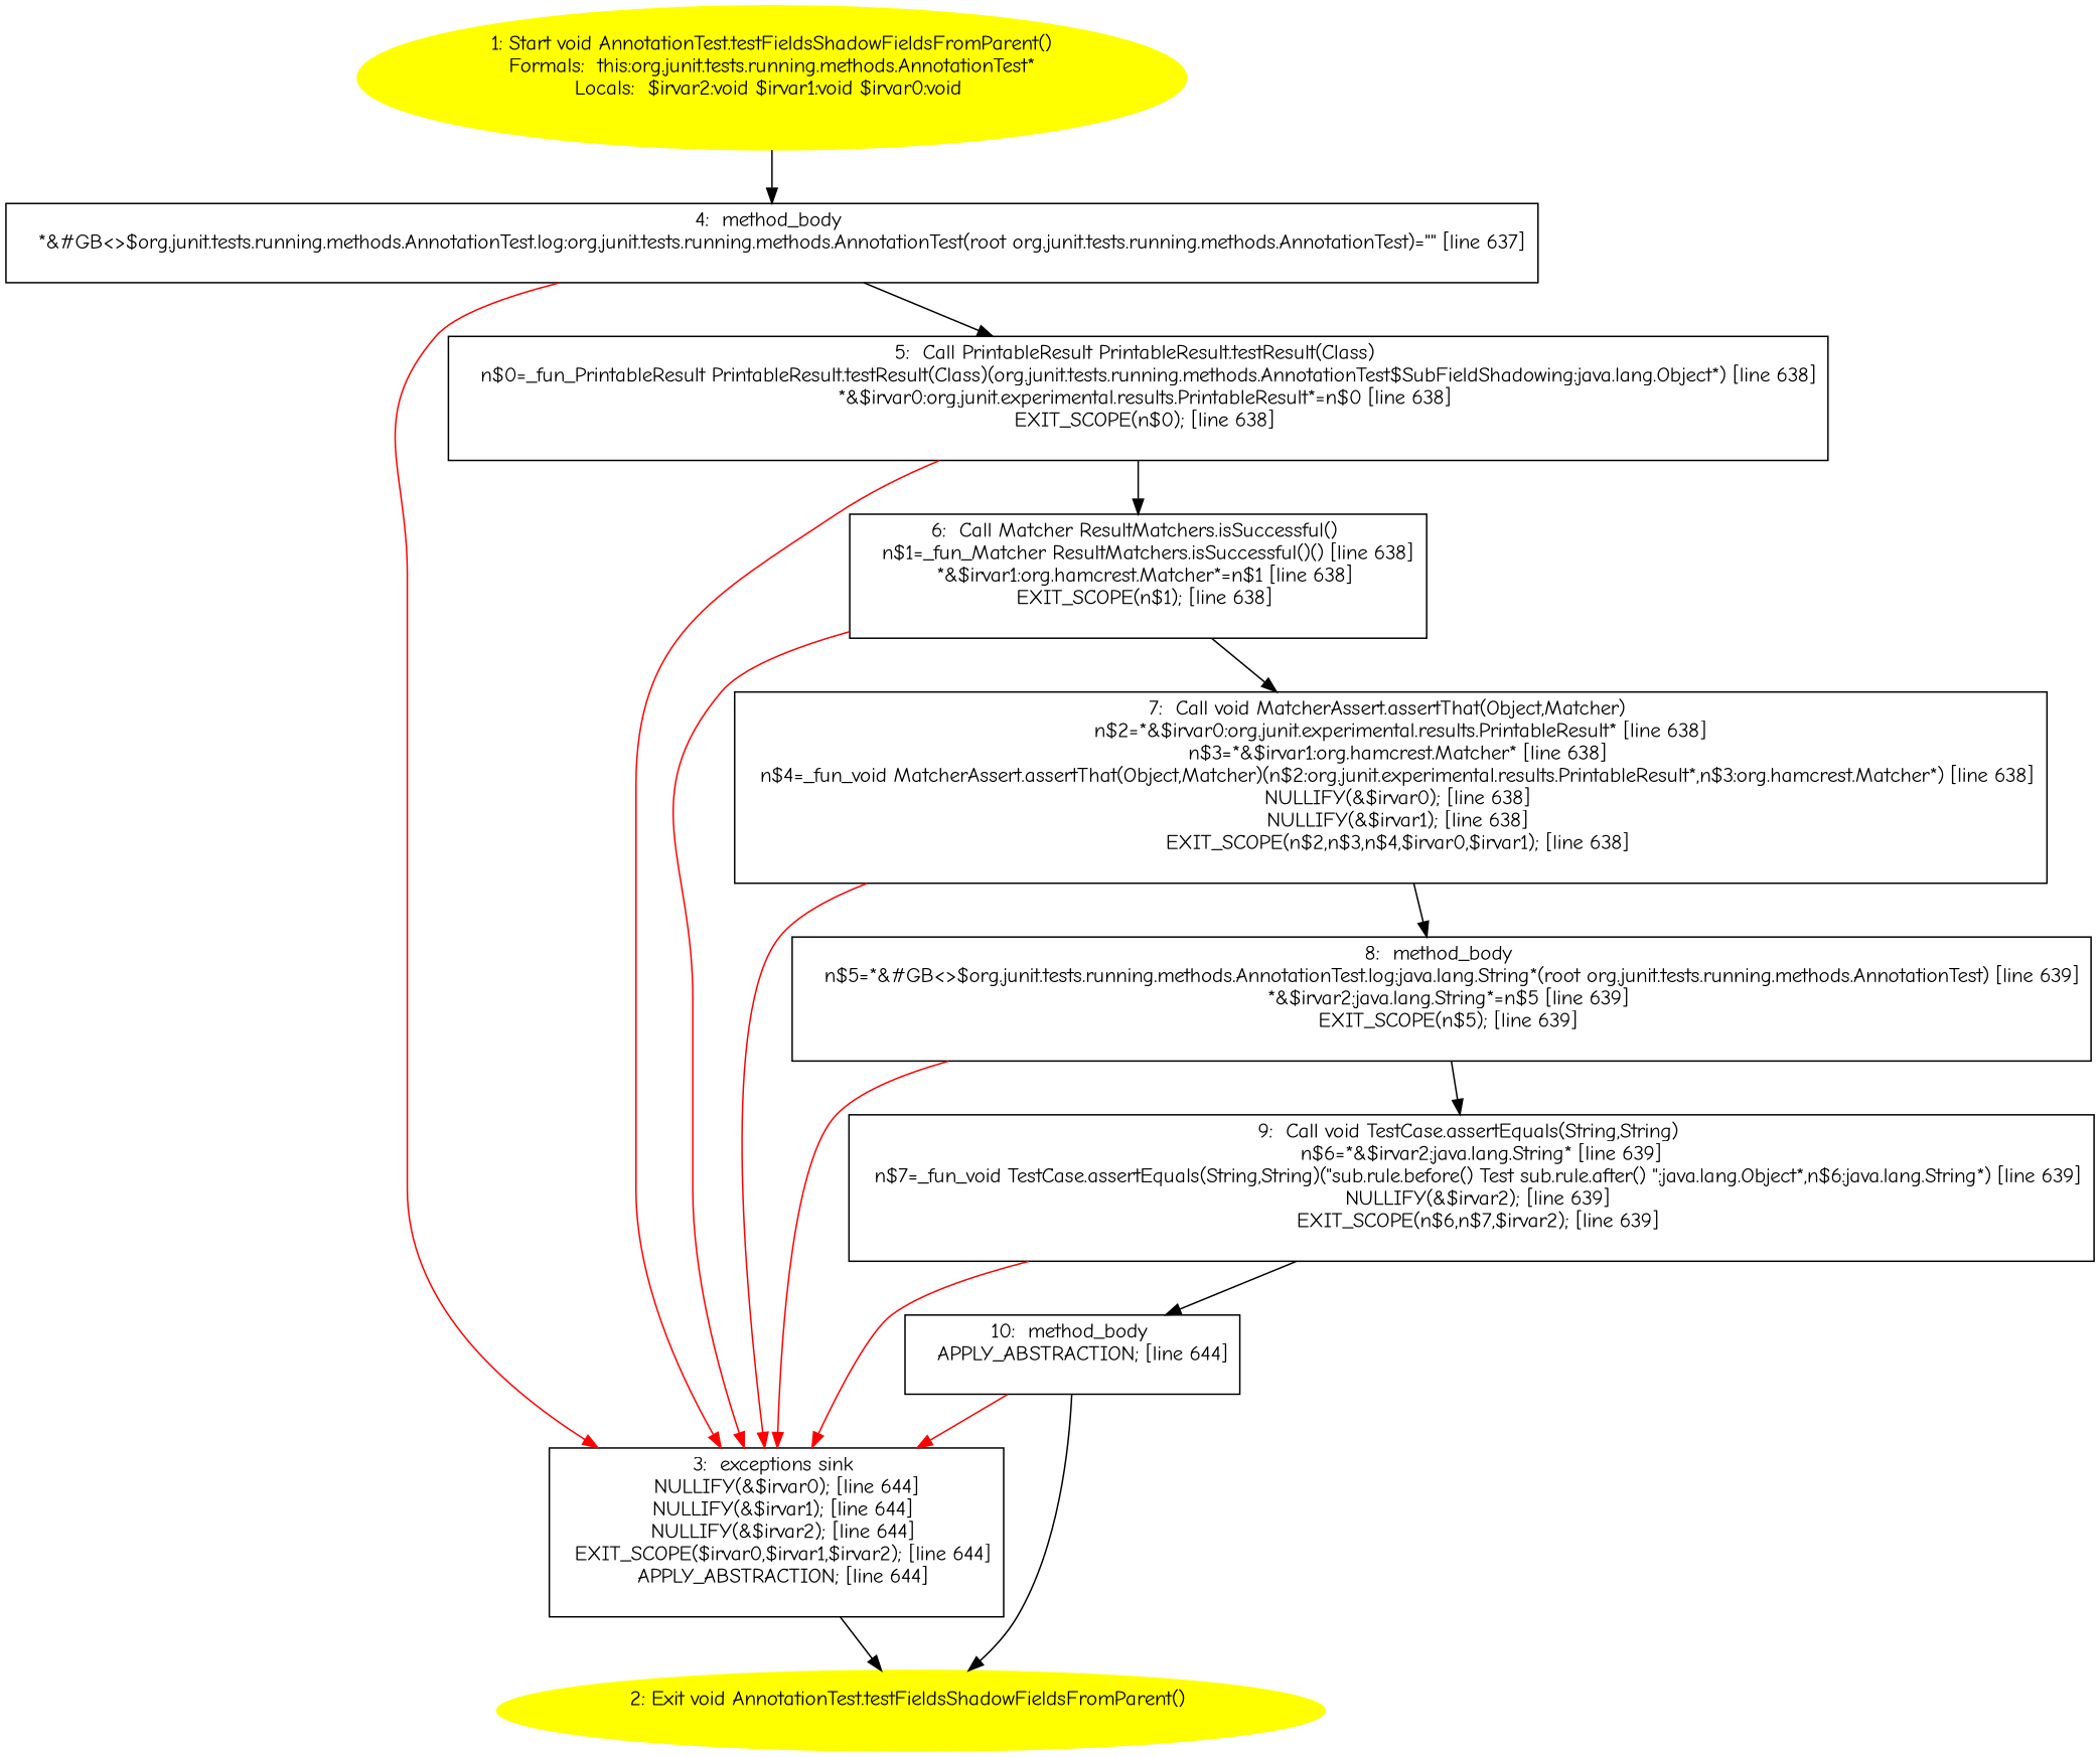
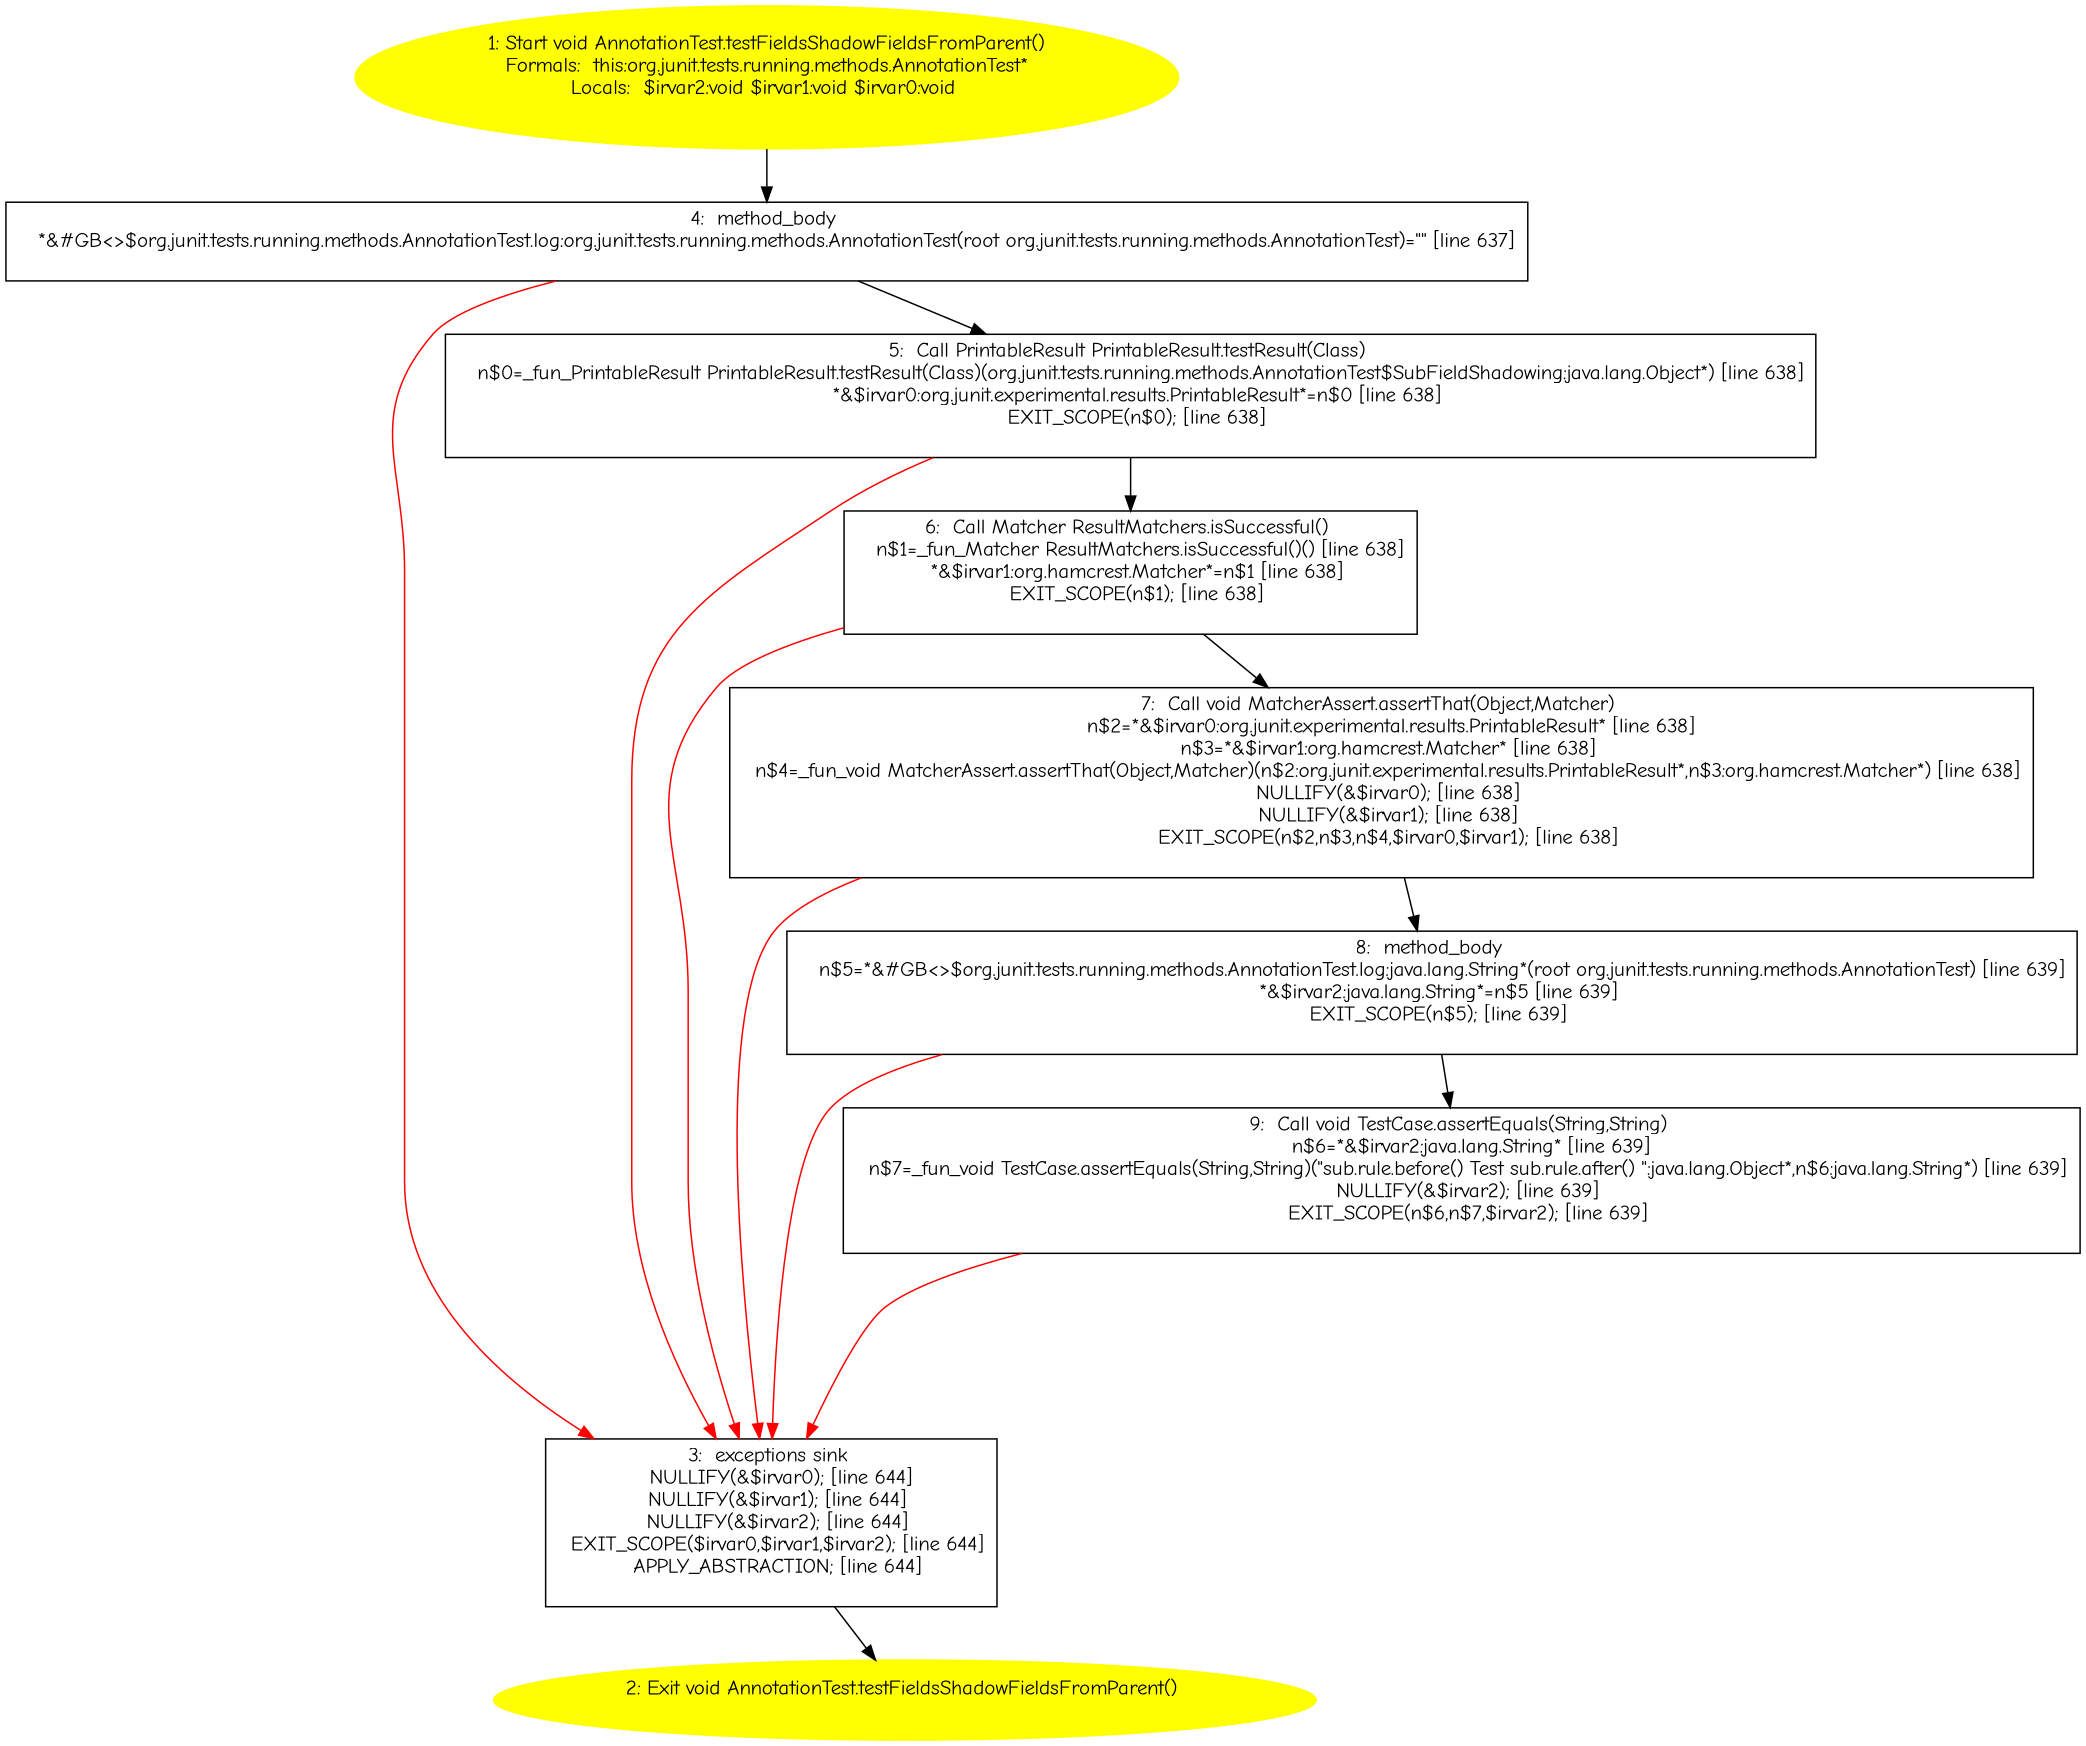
  digraph {
    fontname="Comic Neue"
    node [fontname="Comic Neue" shape=box]
    edge [fontname="Comic Neue"]
    n1 [color=yellow label="1: Start void AnnotationTest.testFieldsShadowFieldsFromParent()\nFormals:  this:org.junit.tests.running.methods.AnnotationTest*\nLocals:  $irvar2:void $irvar1:void $irvar0:void \n  " style=filled shape=""]
    n2 [label="4:  method_body \n   *&#GB<>$org.junit.tests.running.methods.AnnotationTest.log:org.junit.tests.running.methods.AnnotationTest(root org.junit.tests.running.methods.AnnotationTest)=\"\" [line 637]\n "]
    n3 [label="3:  exceptions sink \n   NULLIFY(&$irvar0); [line 644]\n  NULLIFY(&$irvar1); [line 644]\n  NULLIFY(&$irvar2); [line 644]\n  EXIT_SCOPE($irvar0,$irvar1,$irvar2); [line 644]\n  APPLY_ABSTRACTION; [line 644]\n "]
    n4 [label="5:  Call PrintableResult PrintableResult.testResult(Class) \n   n$0=_fun_PrintableResult PrintableResult.testResult(Class)(org.junit.tests.running.methods.AnnotationTest$SubFieldShadowing:java.lang.Object*) [line 638]\n  *&$irvar0:org.junit.experimental.results.PrintableResult*=n$0 [line 638]\n  EXIT_SCOPE(n$0); [line 638]\n "]
    n5 [color=yellow label="2: Exit void AnnotationTest.testFieldsShadowFieldsFromParent() \n  " style=filled shape=""]
    n6 [label="6:  Call Matcher ResultMatchers.isSuccessful() \n   n$1=_fun_Matcher ResultMatchers.isSuccessful()() [line 638]\n  *&$irvar1:org.hamcrest.Matcher*=n$1 [line 638]\n  EXIT_SCOPE(n$1); [line 638]\n "]
    n7 [label="7:  Call void MatcherAssert.assertThat(Object,Matcher) \n   n$2=*&$irvar0:org.junit.experimental.results.PrintableResult* [line 638]\n  n$3=*&$irvar1:org.hamcrest.Matcher* [line 638]\n  n$4=_fun_void MatcherAssert.assertThat(Object,Matcher)(n$2:org.junit.experimental.results.PrintableResult*,n$3:org.hamcrest.Matcher*) [line 638]\n  NULLIFY(&$irvar0); [line 638]\n  NULLIFY(&$irvar1); [line 638]\n  EXIT_SCOPE(n$2,n$3,n$4,$irvar0,$irvar1); [line 638]\n "]
    n8 [label="8:  method_body \n   n$5=*&#GB<>$org.junit.tests.running.methods.AnnotationTest.log:java.lang.String*(root org.junit.tests.running.methods.AnnotationTest) [line 639]\n  *&$irvar2:java.lang.String*=n$5 [line 639]\n  EXIT_SCOPE(n$5); [line 639]\n "]
    n9 [label="9:  Call void TestCase.assertEquals(String,String) \n   n$6=*&$irvar2:java.lang.String* [line 639]\n  n$7=_fun_void TestCase.assertEquals(String,String)(\"sub.rule.before() Test sub.rule.after() \":java.lang.Object*,n$6:java.lang.String*) [line 639]\n  NULLIFY(&$irvar2); [line 639]\n  EXIT_SCOPE(n$6,n$7,$irvar2); [line 639]\n "]
-   n10 [label="10:  method_body \n   APPLY_ABSTRACTION; [line 644]\n "]
    n1 -> n2
    n2 -> n3 [color=red]
    n2 -> n4
    n3 -> n5
    n4 -> n3 [color=red]
    n4 -> n6
    n6 -> n3 [color=red]
    n6 -> n7
    n7 -> n3 [color=red]
    n7 -> n8
    n8 -> n3 [color=red]
    n8 -> n9
    n9 -> n3 [color=red]
-   n9 -> n10
-   n10 -> n3 [color=red]
-   n10 -> n5
  }
